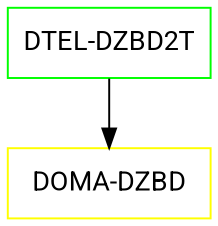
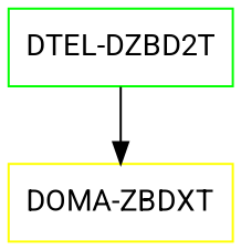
  digraph {
    fontname=Roboto
    node [shape=box fontname=Roboto]
    "DTEL-DZBD2T" [color=green]
-   "DOMA-ZBDXT" [color=yellow label="DOMA-DZBD"]
+   "DOMA-ZBDXT" [color=yellow]
    "DTEL-DZBD2T" -> "DOMA-ZBDXT" [fontname=Roboto]
  }
